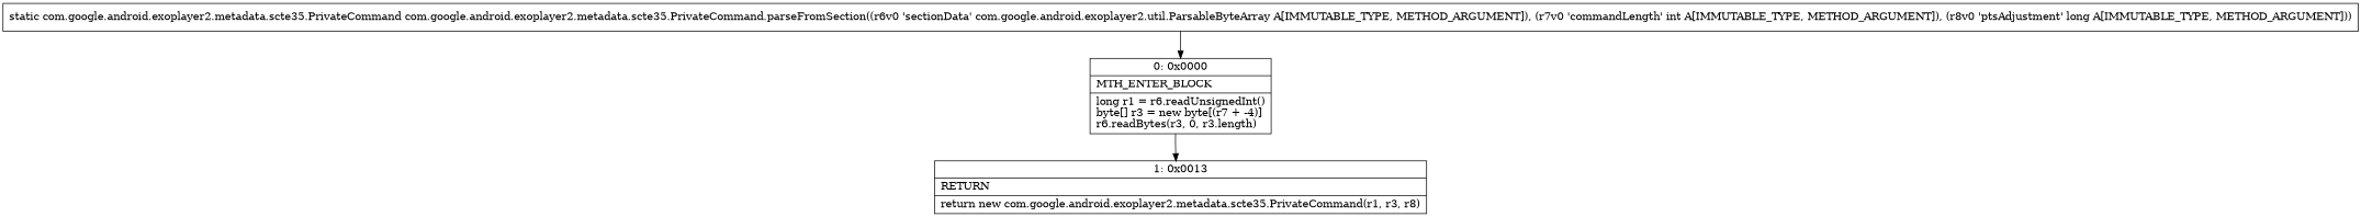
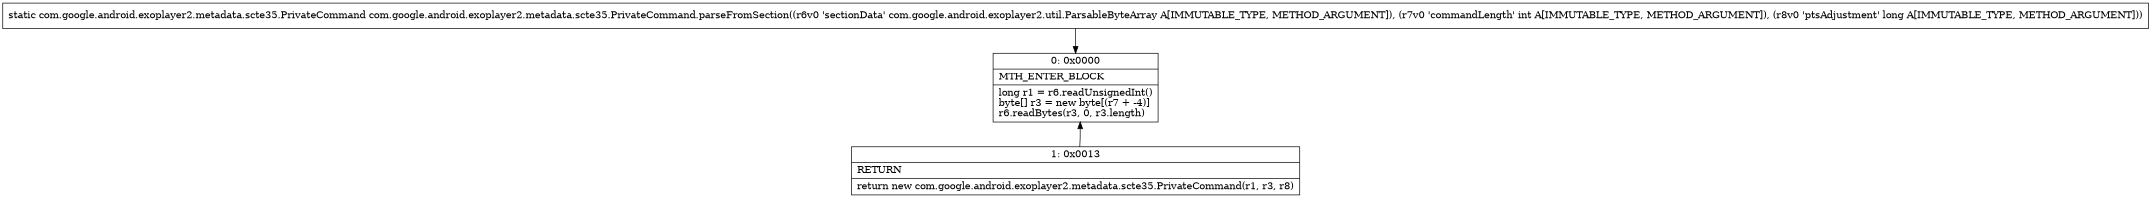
  digraph {
    node [shape=record]
    n1 [label="{0\:\ 0x0000|MTH_ENTER_BLOCK\l|long r1 = r6.readUnsignedInt()\lbyte[] r3 = new byte[(r7 + \-4)]\lr6.readBytes(r3, 0, r3.length)\l}"]
    n2 [label="{1\:\ 0x0013|RETURN\l|return new com.google.android.exoplayer2.metadata.scte35.PrivateCommand(r1, r3, r8)\l}"]
    n3 [label="{static com.google.android.exoplayer2.metadata.scte35.PrivateCommand com.google.android.exoplayer2.metadata.scte35.PrivateCommand.parseFromSection((r6v0 'sectionData' com.google.android.exoplayer2.util.ParsableByteArray A[IMMUTABLE_TYPE, METHOD_ARGUMENT]), (r7v0 'commandLength' int A[IMMUTABLE_TYPE, METHOD_ARGUMENT]), (r8v0 'ptsAdjustment' long A[IMMUTABLE_TYPE, METHOD_ARGUMENT])) }"]
-   n1 -> n2
+   n2 -> n1
    n3 -> n1
  }
